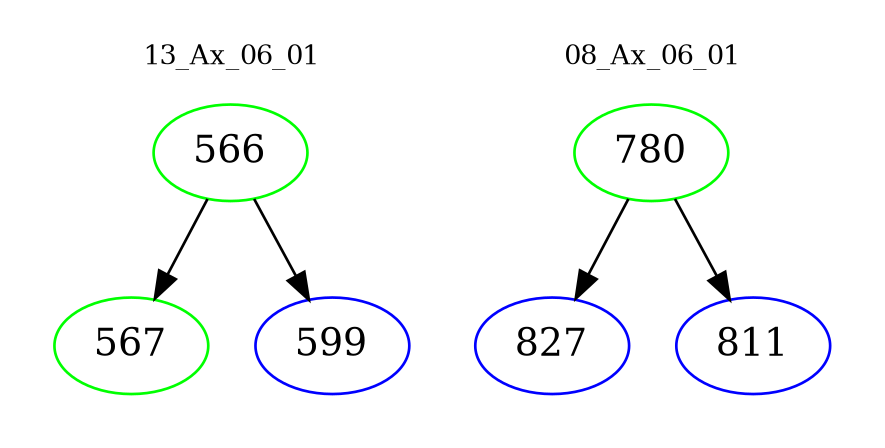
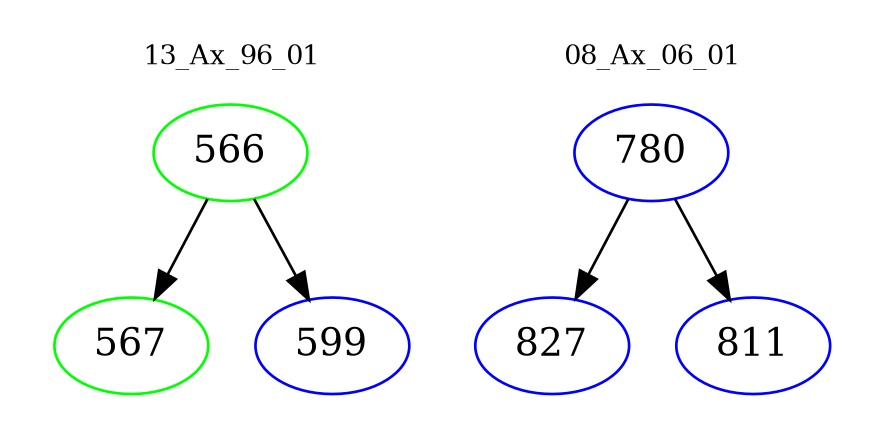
  digraph {
    node [color=green]
    edge [color=black]
    n1 [label=566]
    n2 [label=567]
    n3 [color=blue label=599]
-   n4 [label=780]
+   n4 [color=blue label=780]
    n5 [color=blue label=827]
    n6 [color=blue label=811]
    subgraph cluster_1 {
      color=white
      fontsize=10
-     label="13_Ax_06_01"
+     label="13_Ax_96_01"
      n1
      n2
      n3
    }
    subgraph cluster_2 {
      color=white
      fontsize=10
      label="08_Ax_06_01"
      n4
      n5
      n6
    }
    n1 -> n2
    n1 -> n3
    n4 -> n5
    n4 -> n6
  }
